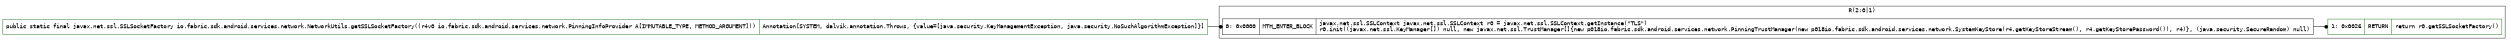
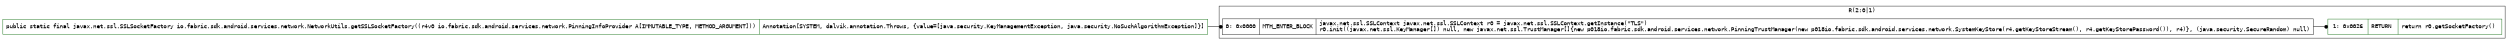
  digraph {
    rankdir=LR
    fontname="DejaVu Sans Mono"
    node [color=darkgreen shape=record fontname="DejaVu Sans Mono"]
    edge [arrowhead=dot fontname="DejaVu Sans Mono"]
    n1 [color=black label="{0\:\ 0x0000|MTH_ENTER_BLOCK\l|javax.net.ssl.SSLContext javax.net.ssl.SSLContext r0 = javax.net.ssl.SSLContext.getInstance(\"TLS\")\lr0.init((javax.net.ssl.KeyManager[]) null, new javax.net.ssl.TrustManager[]\{new p018io.fabric.sdk.android.services.network.PinningTrustManager(new p018io.fabric.sdk.android.services.network.SystemKeyStore(r4.getKeyStoreStream(), r4.getKeyStorePassword()), r4)\}, (java.security.SecureRandom) null)\l}"]
-   n2 [label="{1\:\ 0x0026|RETURN\l|return r0.getSSLSocketFactory()\l}"]
+   n2 [label="{1\:\ 0x0026|RETURN\l|return r0.getSocketFactory()\l}"]
    n3 [label="{public static final javax.net.ssl.SSLSocketFactory io.fabric.sdk.android.services.network.NetworkUtils.getSSLSocketFactory((r4v0 io.fabric.sdk.android.services.network.PinningInfoProvider A[IMMUTABLE_TYPE, METHOD_ARGUMENT]))  | Annotation[SYSTEM, dalvik.annotation.Throws, \{value=[java.security.KeyManagementException, java.security.NoSuchAlgorithmException]\}]\l}"]
    subgraph cluster_1 {
      label="R(2:0|1)"
      n1
      n2
    }
    n1 -> n2
    n3 -> n1
  }
